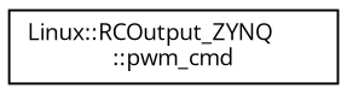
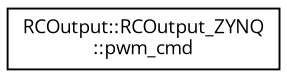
  digraph {
    rankdir=LR
    fontname="Open Sans"
-   n1 [color=black fillcolor=white fontname="Open Sans" fontsize=10 height=0.2 label="Linux::RCOutput_ZYNQ\l::pwm_cmd" shape=record style=filled width=0.4]
+   n1 [color=black fillcolor=white fontname="Open Sans" fontsize=10 height=0.2 label="RCOutput::RCOutput_ZYNQ\l::pwm_cmd" shape=record style=filled width=0.4]
  }
